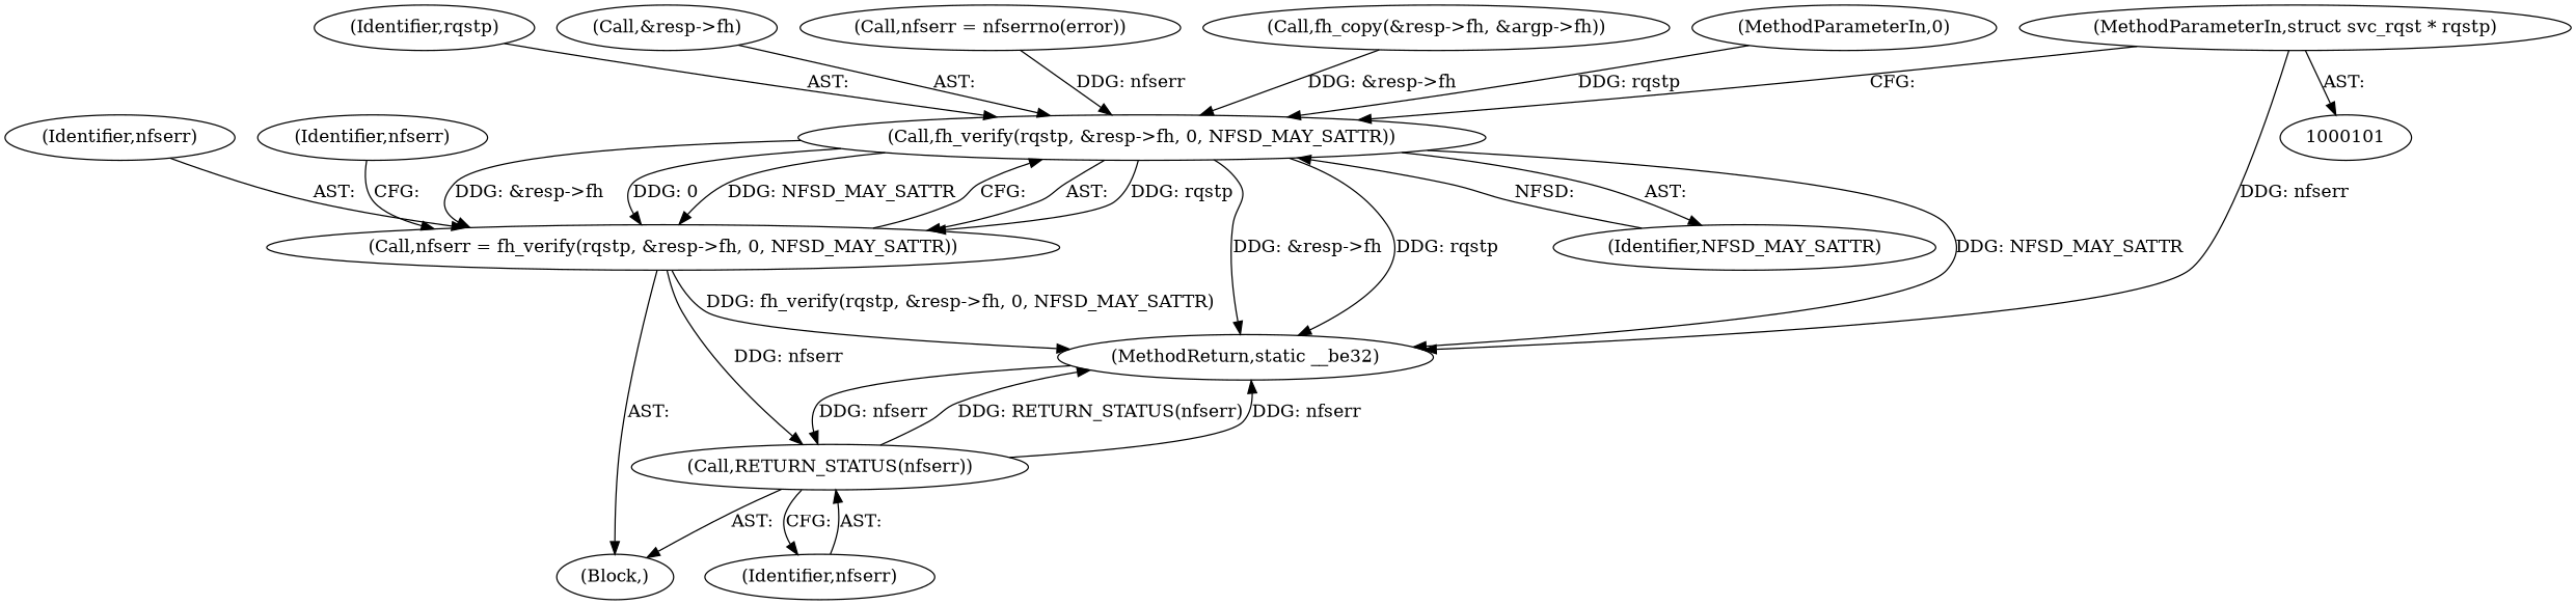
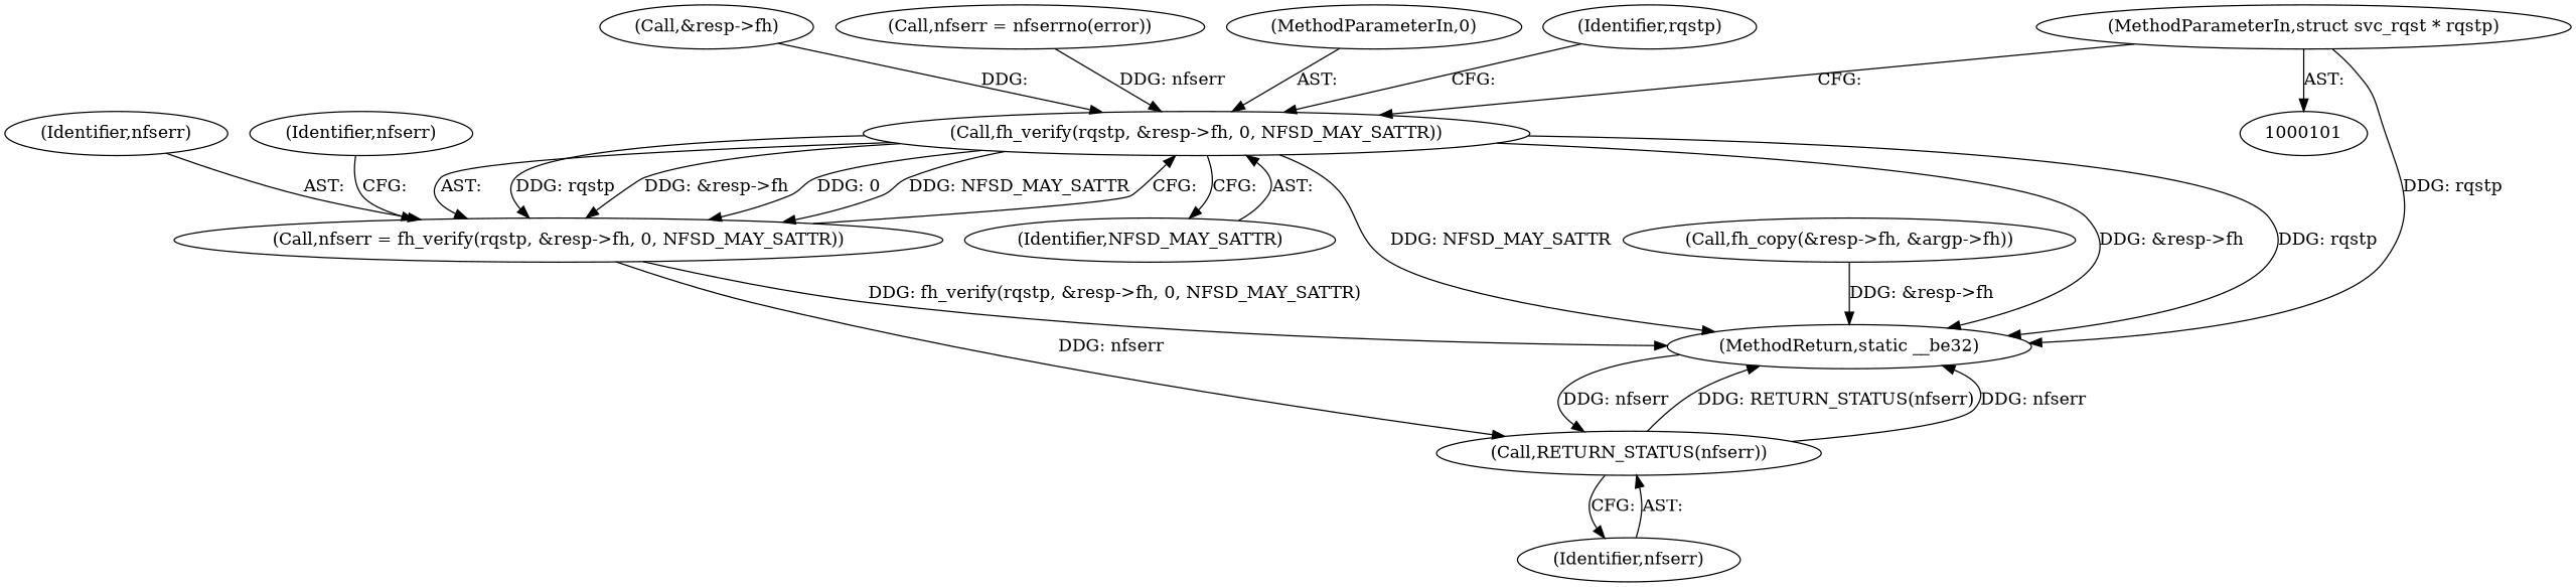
  digraph {
    n1 [label="(MethodParameterIn,struct svc_rqst * rqstp)"]
    n2 [label="(Call,fh_verify(rqstp, &resp->fh, 0, NFSD_MAY_SATTR))"]
    n3 [label="(MethodReturn,static __be32)"]
    1000101
    n5 [label="(Call,nfserr = fh_verify(rqstp, &resp->fh, 0, NFSD_MAY_SATTR))"]
    n6 [label="(Identifier,NFSD_MAY_SATTR)"]
    n7 [label="(Call,RETURN_STATUS(nfserr))"]
-   n8 [label="(Block,)"]
    n9 [label="(Identifier,nfserr)"]
    n10 [label="(Call,fh_copy(&resp->fh, &argp->fh))"]
    n11 [label="(MethodParameterIn,0)"]
    n12 [label="(Identifier,nfserr)"]
    n13 [label="(Identifier,rqstp)"]
    n14 [label="(Call,&resp->fh)"]
    n15 [label="(Call,nfserr = nfserrno(error))"]
    n16 [label="(Identifier,nfserr)"]
    n1 -> n2 [label="CFG: "]
-   n1 -> n3 [label="DDG: nfserr"]
+   n1 -> n3 [label="DDG: rqstp"]
    n1 -> 1000101 [label="AST: "]
    n2 -> n3 [label="DDG: rqstp"]
    n2 -> n3 [label="DDG: NFSD_MAY_SATTR"]
    n2 -> n3 [label="DDG: &resp->fh"]
    n2 -> n5 [label="AST: "]
    n2 -> n5 [label="DDG: rqstp"]
    n2 -> n5 [label="DDG: &resp->fh"]
    n2 -> n5 [label="DDG: 0"]
    n2 -> n5 [label="DDG: NFSD_MAY_SATTR"]
-   n2 -> n6 [label="AST: "]
+   n2 -> n6 [label="CFG: "]
    n3 -> n7 [label="DDG: nfserr"]
    n5 -> n2 [label="CFG: "]
    n5 -> n3 [label="DDG: fh_verify(rqstp, &resp->fh, 0, NFSD_MAY_SATTR)"]
    n5 -> n7 [label="DDG: nfserr"]
-   n5 -> n8 [label="AST: "]
-   n6 -> n2 [label="NFSD: "]
+   n6 -> n2 [label="AST: "]
    n7 -> n3 [label="DDG: RETURN_STATUS(nfserr)"]
    n7 -> n3 [label="DDG: nfserr"]
-   n7 -> n8 [label="AST: "]
    n7 -> n9 [label="CFG: "]
    n9 -> n7 [label="AST: "]
-   n10 -> n2 [label="DDG: &resp->fh"]
-   n11 -> n2 [label="DDG: rqstp"]
+   n10 -> n3 [label="DDG: &resp->fh"]
+   n11 -> n2 [label="AST: "]
    n12 -> n5 [label="AST: "]
-   n13 -> n2 [label="AST: "]
-   n14 -> n2 [label="AST: "]
+   n13 -> n2 [label="CFG: "]
+   n14 -> n2 [label="DDG: "]
    n15 -> n2 [label="DDG: nfserr"]
    n16 -> n5 [label="CFG: "]
  }
